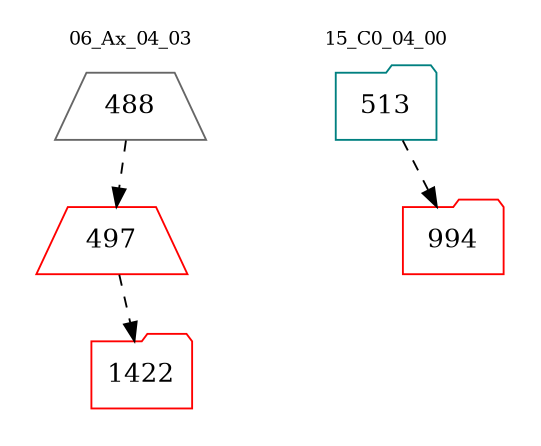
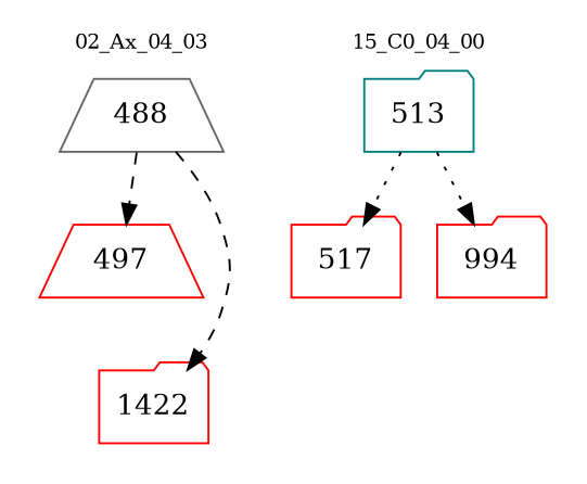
  digraph {
    node [color=red shape=folder]
    edge [color=black style=dashed]
    n1 [color=gray40 label=488 shape=trapezium]
    n2 [label=497 shape=trapezium]
    n3 [label=1422]
    n4 [color=teal label=513]
+   n5 [label=517]
    n6 [label=994]
    subgraph cluster_1 {
      color=white
      fontsize=10
-     label="06_Ax_04_03"
+     label="02_Ax_04_03"
      n1
      n2
      n3
    }
    subgraph cluster_2 {
      color=white
      fontsize=10
      label="15_C0_04_00"
      n4
+     n5
      n6
    }
    n1 -> n2
-   n2 -> n3
-   n4 -> n6
+   n1 -> n3
+   n4 -> n5 [style=dotted]
+   n4 -> n6 [style=dotted]
  }
